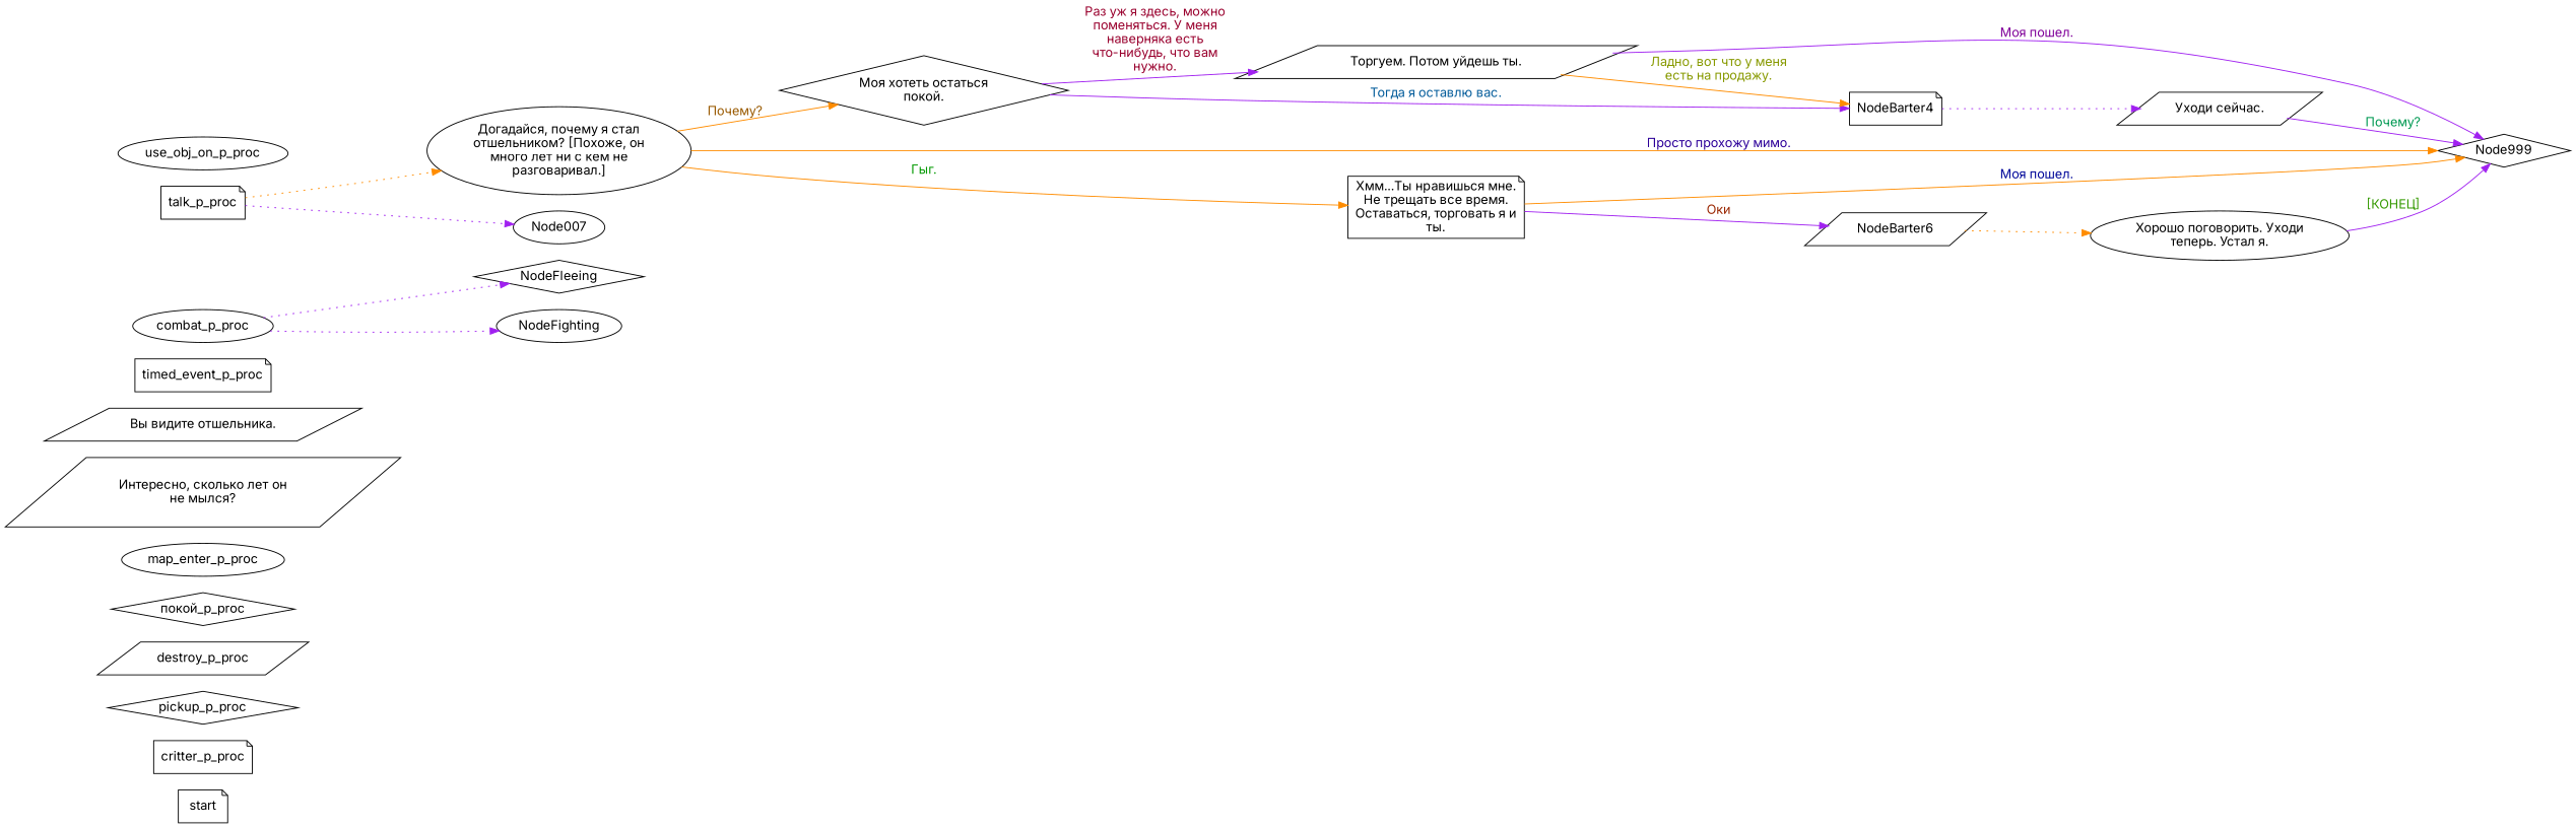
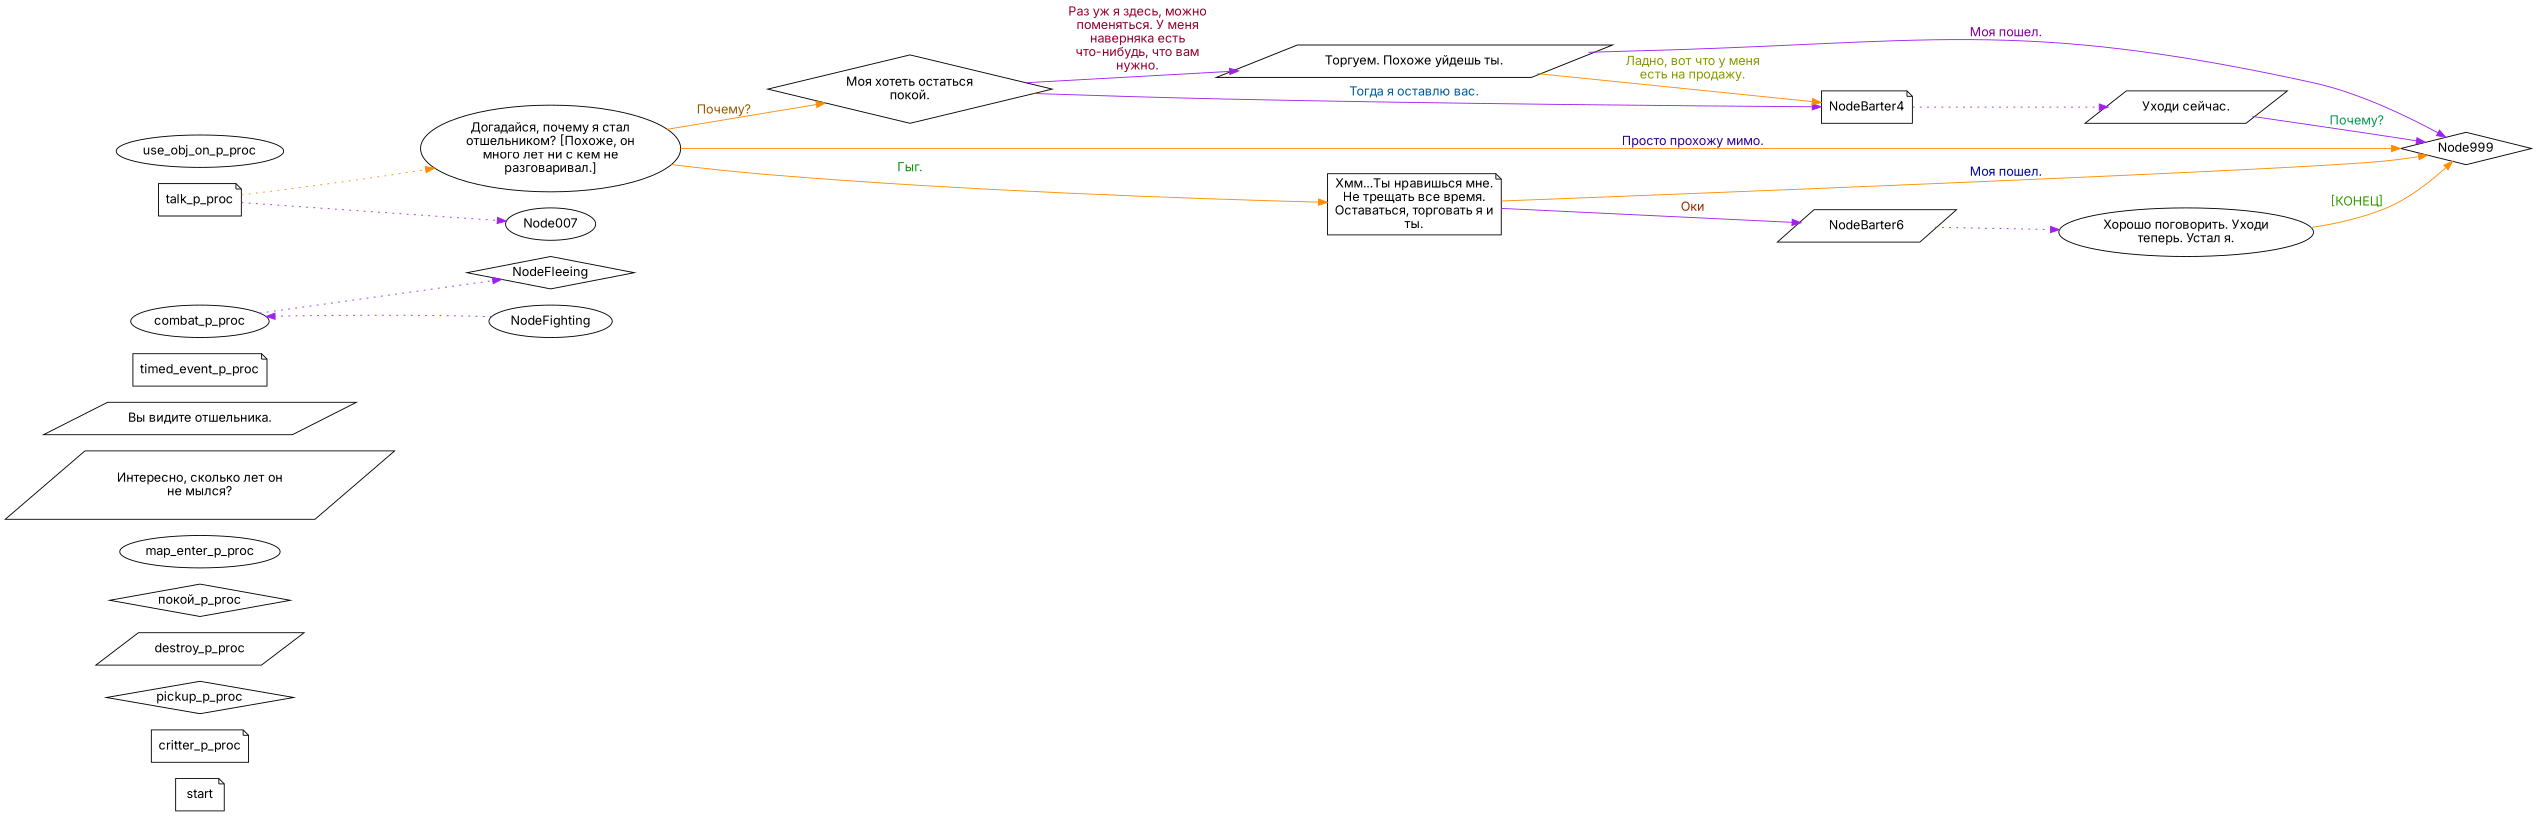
  digraph {
    fontname=Inter
    rankdir=LR
    node [color="#000000" fillcolor="#FFFFFF" fontname=Inter shape=ellipse style=filled]
    edge [color=purple fontname=Inter]
    start [shape=note]
    critter_p_proc [shape=note]
    pickup_p_proc [shape=diamond]
    destroy_p_proc [shape=parallelogram]
    n5 [label="покой_p_proc" shape=diamond]
    map_enter_p_proc
    n7 [label="Интересно, сколько лет он\nне мылся?" shape=parallelogram]
    n8 [label="Вы видите отшельника." shape=parallelogram]
    timed_event_p_proc [shape=note]
    NodeFleeing [shape=diamond]
    combat_p_proc
    NodeFighting
    talk_p_proc [shape=note]
    n14 [label="Догадайся, почему я стал\nотшельником? [Похоже, он\nмного лет ни с кем не\nразговаривал.]"]
    Node007
    n16 [label="Моя хотеть остаться\nпокой." shape=diamond]
    Node999 [shape=diamond]
    n18 [label="Хмм...Ты нравишься мне.\nНе трещать все время.\nОставаться, торговать я и\nты." shape=note]
-   n19 [label="Торгуем. Потом уйдешь ты." shape=parallelogram]
+   n19 [label="Торгуем. Похоже уйдешь ты." shape=parallelogram]
    NodeBarter4 [shape=note]
    NodeBarter6 [shape=parallelogram]
    use_obj_on_p_proc
    n23 [label="Хорошо поговорить. Уходи\nтеперь. Устал я."]
    n24 [label="Уходи сейчас." shape=parallelogram]
    combat_p_proc -> NodeFleeing [style=dotted]
-   combat_p_proc -> NodeFighting [style=dotted]
+   NodeFighting -> combat_p_proc [style=dotted]
    talk_p_proc -> n14 [color=darkorange style=dotted]
    talk_p_proc -> Node007 [style=dotted]
    n14 -> n16 [color=darkorange fontcolor="#995900" label="Почему?"]
    n14 -> Node999 [color=darkorange fontcolor="#2C0099" label="Просто прохожу мимо."]
    n14 -> n18 [color=darkorange fontcolor="#019900" label="Гыг."]
    n16 -> n19 [fontcolor="#99002D" label="Раз уж я здесь, можно\nпоменяться. У меня\nнаверняка есть\nчто-нибудь, что вам\nнужно."]
    n16 -> NodeBarter4 [fontcolor="#005A99" label="Тогда я оставлю вас."]
    n18 -> Node999 [color=darkorange fontcolor="#000799" label="Моя пошел."]
    n18 -> NodeBarter6 [fontcolor="#992500" label="Оки"]
    n19 -> Node999 [fontcolor="#7F0099" label="Моя пошел."]
    n19 -> NodeBarter4 [color=darkorange fontcolor="#879900" label="Ладно, вот что у меня\nесть на продажу."]
    NodeBarter4 -> n24 [style=dotted]
-   NodeBarter6 -> n23 [color=darkorange style=dotted]
-   n23 -> Node999 [fontcolor="#349900" label="[КОНЕЦ]"]
+   NodeBarter6 -> n23 [style=dotted]
+   n23 -> Node999 [color=darkorange fontcolor="#349900" label="[КОНЕЦ]"]
    n24 -> Node999 [fontcolor="#009952" label="Почему?"]
  }
